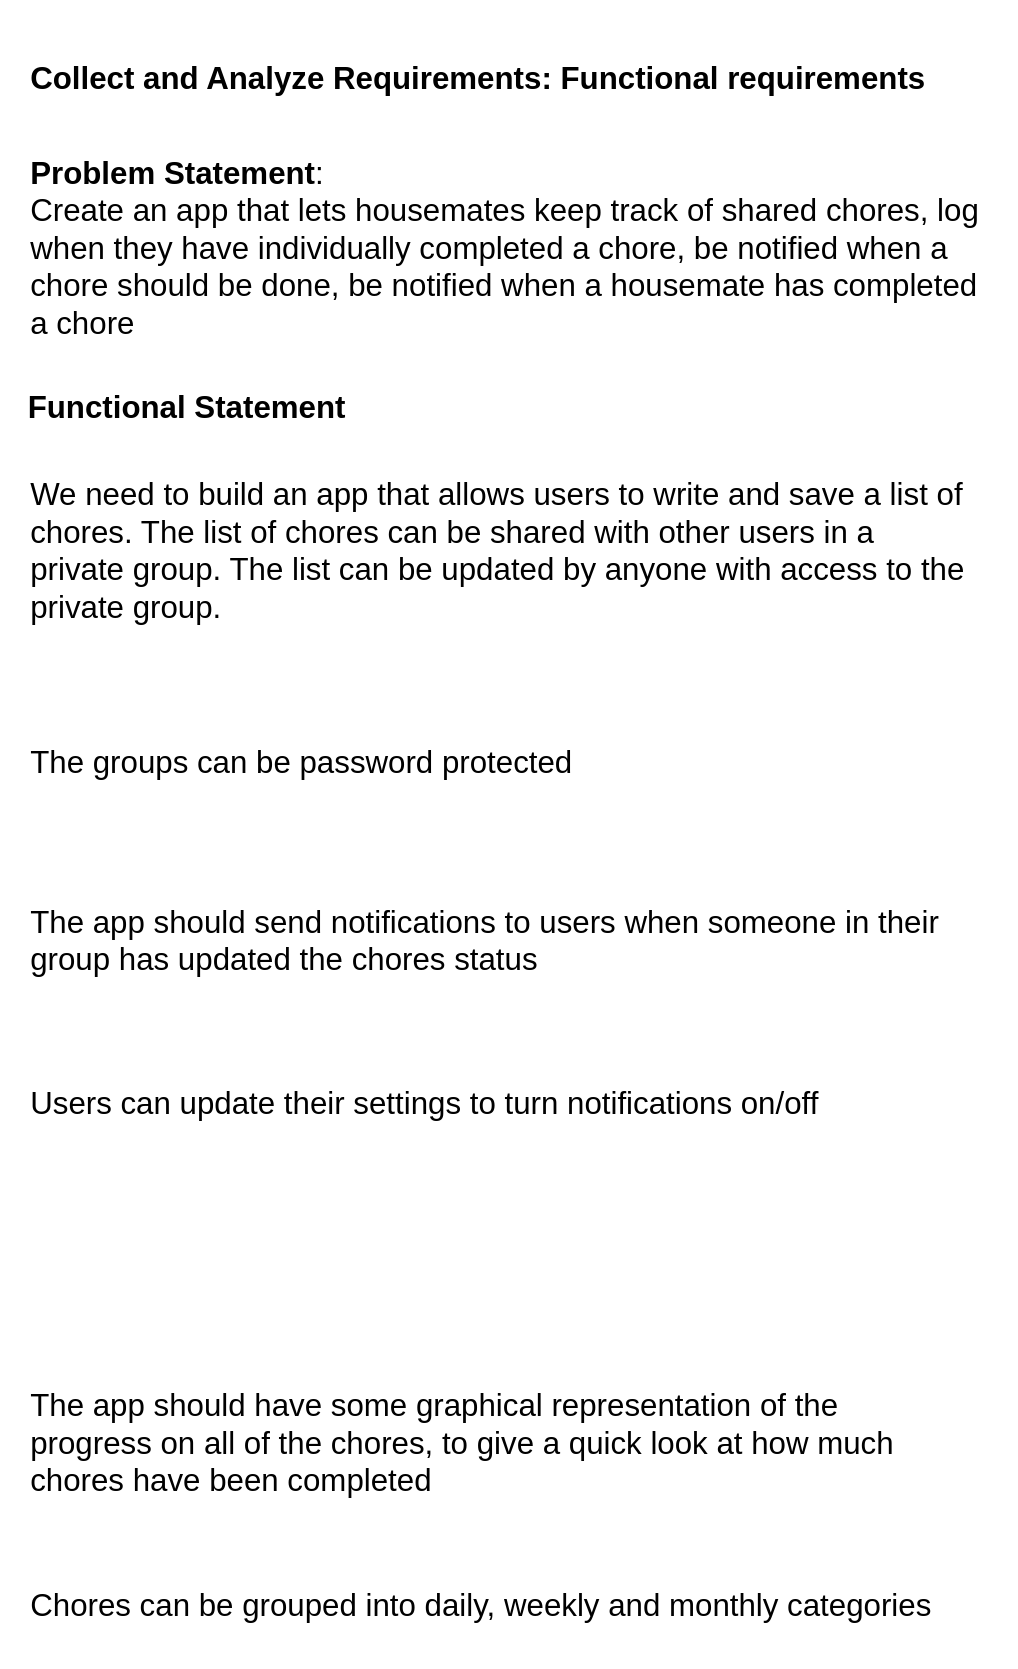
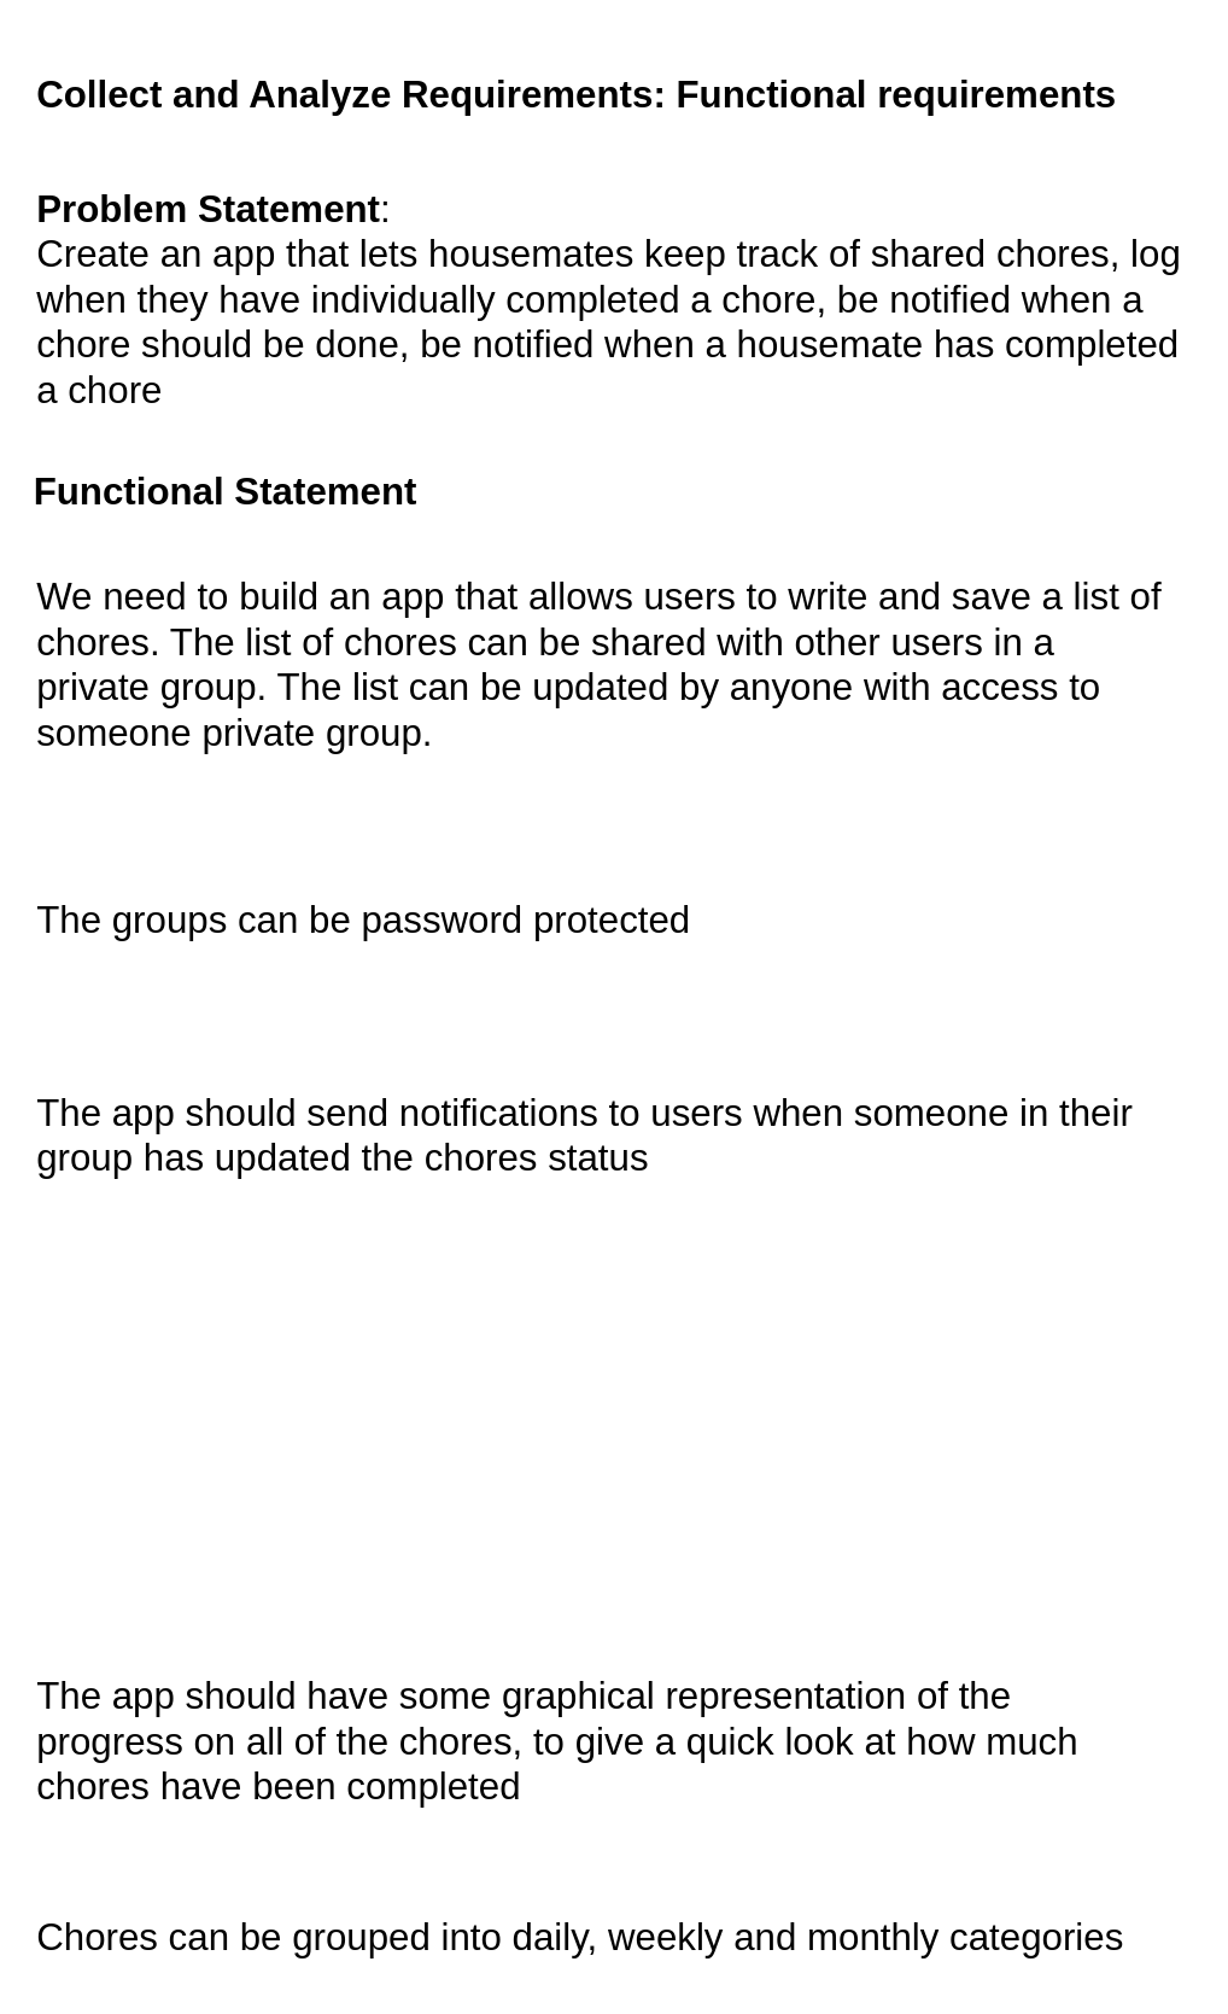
  <mxCell id="0" />
  <mxCell id="1" parent="0" />
  <mxCell id="2" value="&lt;b style=&quot;font-size: 25px&quot;&gt;Collect and Analyze Requirements:&lt;/b&gt;&lt;font size=&quot;1&quot;&gt;&lt;b style=&quot;font-size: 25px&quot;&gt;&amp;nbsp;Functional requirements&lt;/b&gt;&lt;/font&gt;" style="text;html=1;strokeColor=none;fillColor=none;align=left;verticalAlign=middle;whiteSpace=wrap;rounded=0;" vertex="1" parent="1"><mxGeometry x="22" y="20" width="758" height="82" as="geometry" /></mxCell>
  <mxCell id="3" value="&lt;b&gt;Problem Statement&lt;/b&gt;: &lt;br&gt;Create an app that lets housemates keep track of shared chores, log when they have individually completed a chore, be notified when a chore should be done, be notified when a housemate has completed a chore" style="text;html=1;strokeColor=none;fillColor=none;align=left;verticalAlign=middle;rounded=0;fontFamily=Helvetica;fontSize=25;labelPosition=center;verticalLabelPosition=middle;whiteSpace=wrap;" vertex="1" parent="1"><mxGeometry x="22" y="100" width="770" height="194" as="geometry" /></mxCell>
  <mxCell id="4" value="Functional Statement" style="text;html=1;strokeColor=none;fillColor=none;align=left;verticalAlign=middle;whiteSpace=wrap;rounded=0;fontFamily=Helvetica;fontSize=25;fontStyle=1" vertex="1" parent="1"><mxGeometry x="20" y="294" width="715" height="60" as="geometry" /></mxCell>
- <mxCell id="5" value="We need to build an app that allows users to write and save a list of chores. The list of chores can be shared with other users in a private group. The list can be updated by anyone with access to the private group." style="text;html=1;strokeColor=none;fillColor=none;align=left;verticalAlign=top;whiteSpace=wrap;rounded=0;fontFamily=Helvetica;fontSize=25;" vertex="1" parent="1"><mxGeometry x="22" y="373" width="752" height="141" as="geometry" /></mxCell>
+ <mxCell id="5" value="We need to build an app that allows users to write and save a list of chores. The list of chores can be shared with other users in a private group. The list can be updated by anyone with access to someone private group." style="text;html=1;strokeColor=none;fillColor=none;align=left;verticalAlign=top;whiteSpace=wrap;rounded=0;fontFamily=Helvetica;fontSize=25;" vertex="1" parent="1"><mxGeometry x="22" y="373" width="752" height="141" as="geometry" /></mxCell>
  <mxCell id="6" value="The groups can be password protected" style="text;html=1;strokeColor=none;fillColor=none;align=left;verticalAlign=middle;whiteSpace=wrap;rounded=0;fontFamily=Helvetica;fontSize=25;" vertex="1" parent="1"><mxGeometry x="22" y="574" width="752" height="68" as="geometry" /></mxCell>
  <mxCell id="7" value="The app should send notifications to users when someone in their group has updated the chores status" style="text;html=1;strokeColor=none;fillColor=none;align=left;verticalAlign=middle;whiteSpace=wrap;rounded=0;fontFamily=Helvetica;fontSize=25;" vertex="1" parent="1"><mxGeometry x="22" y="702" width="752" height="98" as="geometry" /></mxCell>
- <mxCell id="8" value="Users can update their settings to turn notifications on/off" style="text;html=1;strokeColor=none;fillColor=none;align=left;verticalAlign=top;whiteSpace=wrap;rounded=0;fontFamily=Helvetica;fontSize=25;" vertex="1" parent="1"><mxGeometry x="22" y="860" width="752" height="53" as="geometry" /></mxCell>
  <mxCell id="9" value="The app should have some graphical representation of the progress on all of the chores, to give a quick look at how much chores have been completed" style="text;html=1;strokeColor=none;fillColor=none;align=left;verticalAlign=middle;whiteSpace=wrap;rounded=0;fontFamily=Helvetica;fontSize=25;" vertex="1" parent="1"><mxGeometry x="22" y="1104" width="752" height="98" as="geometry" /></mxCell>
  <mxCell id="10" value="Chores can be grouped into daily, weekly and monthly categories" style="text;html=1;strokeColor=none;fillColor=none;align=left;verticalAlign=top;whiteSpace=wrap;rounded=0;fontFamily=Helvetica;fontSize=25;" vertex="1" parent="1"><mxGeometry x="22" y="1262" width="752" height="51" as="geometry" /></mxCell>
